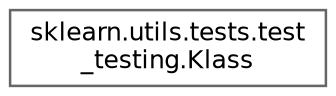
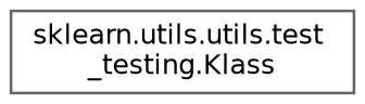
  digraph {
    rankdir=LR
-   n1 [color=grey40 fillcolor=white fontname=Helvetica fontsize=10 height=0.2 label="sklearn.utils.tests.test\l_testing.Klass" shape=box style=filled width=0.4]
+   n1 [color=grey40 fillcolor=white fontname=Helvetica fontsize=10 height=0.2 label="sklearn.utils.utils.test\l_testing.Klass" shape=box style=filled width=0.4]
  }
